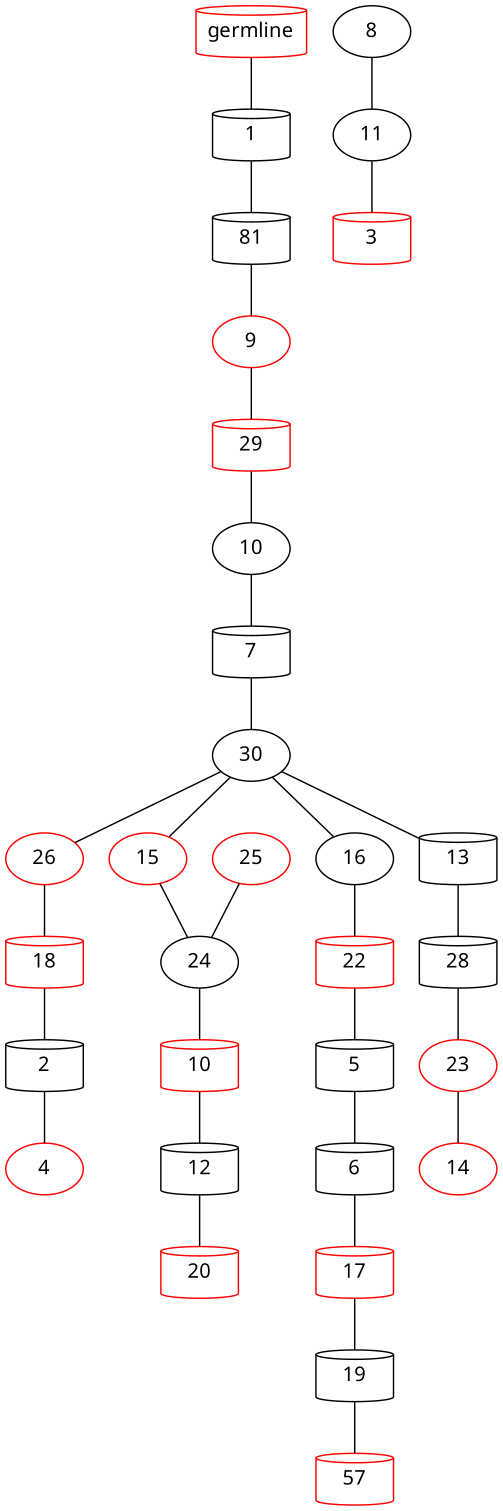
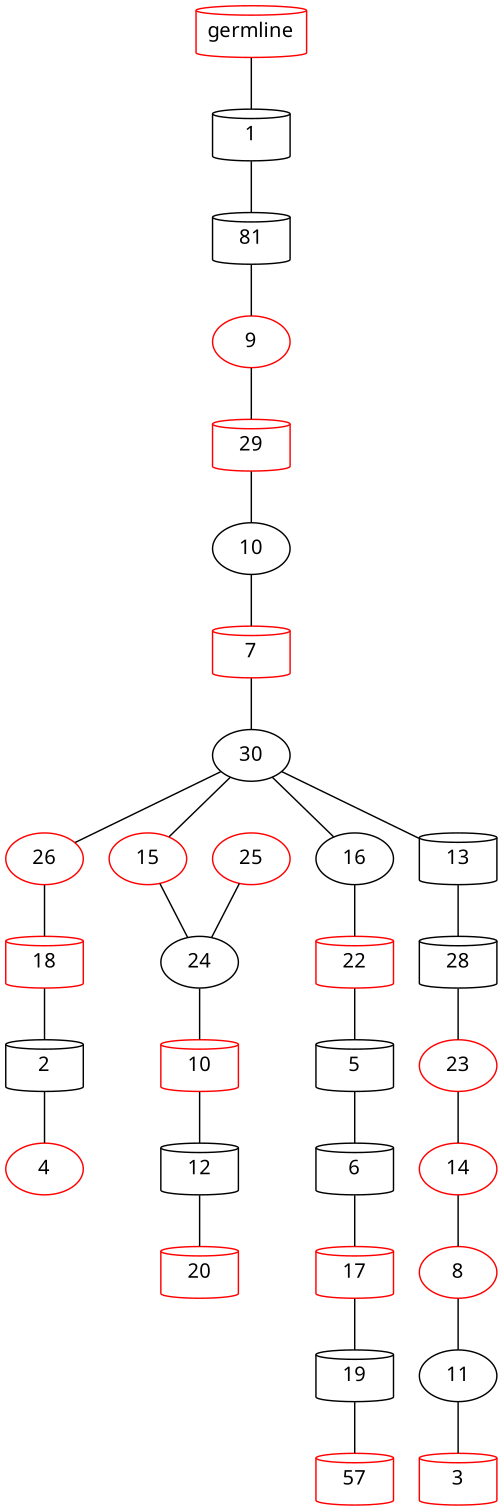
  graph {
    fontname="Noto Sans"
    rankdir=UD
    splines=line
    node [color=red fontname="Noto Sans" shape=cylinder]
    edge [fontname="Noto Sans"]
    n1 [label=germline]
    n2 [color=black label=1]
    n3 [color=black label=81]
    n4 [label=9 shape=ellipse]
    n5 [label=29]
    n6 [color=black label=10 shape=ellipse]
-   n7 [color=black label=7]
+   n7 [label=7]
    n8 [color=black label=30 shape=ellipse]
    n9 [label=26 shape=ellipse]
    n10 [label=15 shape=ellipse]
    n11 [color=black label=16 shape=ellipse]
    n12 [color=black label=13]
    n13 [label=18]
    n14 [color=black label=24 shape=ellipse]
    n15 [label=22]
    n16 [color=black label=28]
    n17 [color=black label=2]
    n18 [label=4 shape=ellipse]
    n19 [label=25 shape=ellipse]
    n20 [label=10]
    n21 [color=black label=12]
    n22 [label=20]
    n23 [color=black label=5]
    n24 [color=black label=6]
    n25 [label=17]
    n26 [color=black label=19]
    n27 [label=57]
    n28 [label=23 shape=ellipse]
    n29 [label=14 shape=ellipse]
-   n30 [color=black label=8 shape=ellipse]
+   n30 [label=8 shape=ellipse]
    n31 [color=black label=11 shape=ellipse]
    n32 [label=3]
    n1 -- n2
    n2 -- n3
    n3 -- n4
    n4 -- n5
    n5 -- n6
    n6 -- n7
    n7 -- n8
    n8 -- n9
    n8 -- n10
    n8 -- n11
    n8 -- n12
    n9 -- n13
    n10 -- n14
    n11 -- n15
    n12 -- n16
    n13 -- n17
    n14 -- n20
    n15 -- n23
    n16 -- n28
    n17 -- n18
    n19 -- n14
    n20 -- n21
    n21 -- n22
    n23 -- n24
    n24 -- n25
    n25 -- n26
    n26 -- n27
    n28 -- n29
+   n29 -- n30
    n30 -- n31
    n31 -- n32
  }
